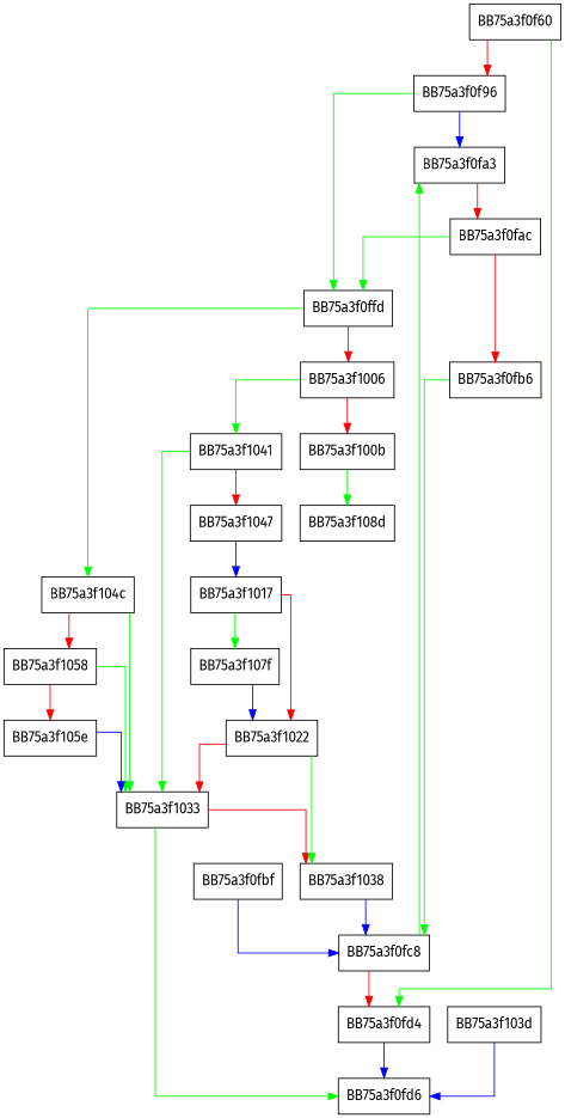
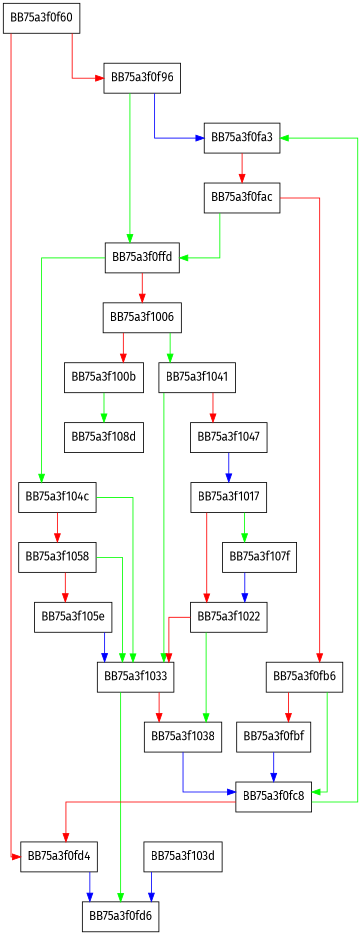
  digraph {
    fontname="Fira Sans"
    splines=ortho
    node [fontname="Fira Sans" shape=box]
    edge [color=green fontname="Fira Sans"]
    BB75a3f0f60
    BB75a3f0fd4
    BB75a3f0f96
    BB75a3f0fd6
    BB75a3f0fa3
    BB75a3f0ffd
    BB75a3f0fac
    BB75a3f104c
    BB75a3f1006
    BB75a3f0fb6
    BB75a3f1033
    BB75a3f1058
    BB75a3f1041
    BB75a3f100b
    BB75a3f0fc8
    BB75a3f0fbf
    BB75a3f1038
    BB75a3f105e
    BB75a3f1047
    BB75a3f108d
    BB75a3f1017
    BB75a3f107f
    BB75a3f1022
    BB75a3f103d
-   BB75a3f0f60 -> BB75a3f0fd4
+   BB75a3f0f60 -> BB75a3f0fd4 [color=red]
    BB75a3f0f60 -> BB75a3f0f96 [color=red]
    BB75a3f0fd4 -> BB75a3f0fd6 [color=blue]
    BB75a3f0f96 -> BB75a3f0fa3 [color=blue]
    BB75a3f0f96 -> BB75a3f0ffd
    BB75a3f0fa3 -> BB75a3f0fac [color=red]
    BB75a3f0ffd -> BB75a3f104c
    BB75a3f0ffd -> BB75a3f1006 [color=red]
    BB75a3f0fac -> BB75a3f0ffd
    BB75a3f0fac -> BB75a3f0fb6 [color=red]
    BB75a3f104c -> BB75a3f1033
    BB75a3f104c -> BB75a3f1058 [color=red]
    BB75a3f1006 -> BB75a3f1041
    BB75a3f1006 -> BB75a3f100b [color=red]
    BB75a3f0fb6 -> BB75a3f0fc8
+   BB75a3f0fb6 -> BB75a3f0fbf [color=red]
    BB75a3f1033 -> BB75a3f0fd6
    BB75a3f1033 -> BB75a3f1038 [color=red]
    BB75a3f1058 -> BB75a3f1033
    BB75a3f1058 -> BB75a3f105e [color=red]
    BB75a3f1041 -> BB75a3f1033
    BB75a3f1041 -> BB75a3f1047 [color=red]
    BB75a3f100b -> BB75a3f108d
    BB75a3f0fc8 -> BB75a3f0fd4 [color=red]
    BB75a3f0fc8 -> BB75a3f0fa3
    BB75a3f0fbf -> BB75a3f0fc8 [color=blue]
    BB75a3f1038 -> BB75a3f0fc8 [color=blue]
    BB75a3f105e -> BB75a3f1033 [color=blue]
    BB75a3f1047 -> BB75a3f1017 [color=blue]
    BB75a3f1017 -> BB75a3f107f
    BB75a3f1017 -> BB75a3f1022 [color=red]
    BB75a3f107f -> BB75a3f1022 [color=blue]
    BB75a3f1022 -> BB75a3f1033 [color=red]
    BB75a3f1022 -> BB75a3f1038
    BB75a3f103d -> BB75a3f0fd6 [color=blue]
  }
